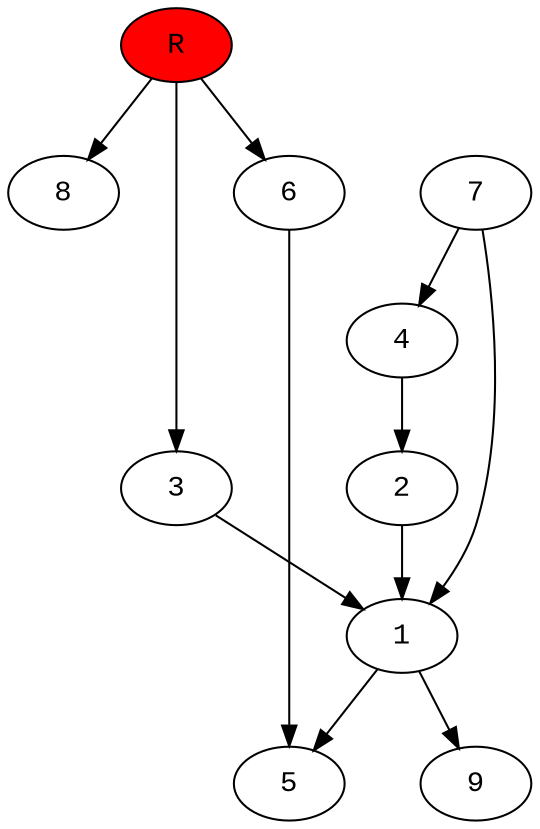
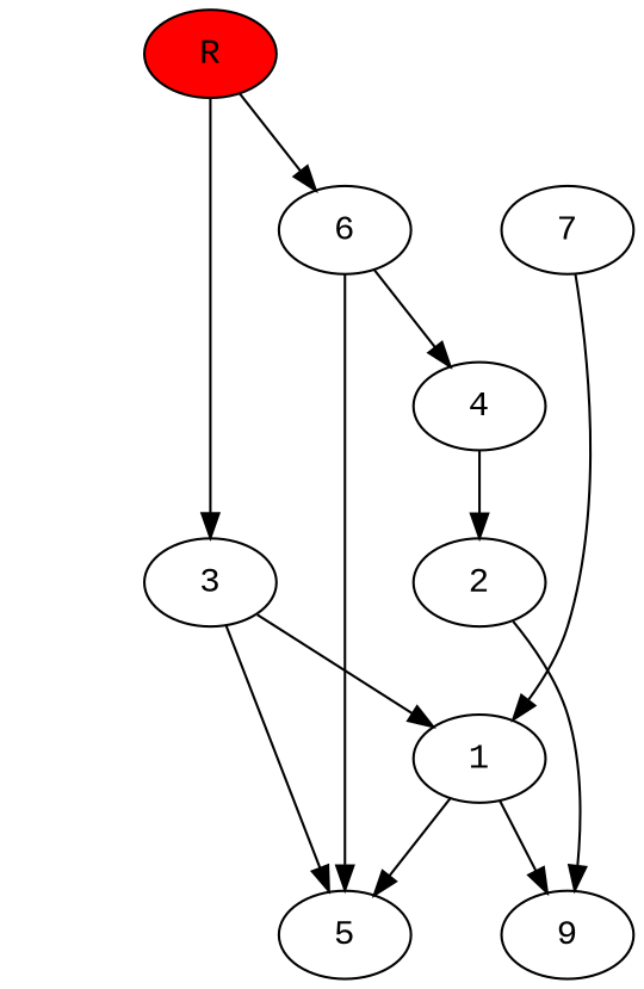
  digraph {
    fontname="Liberation Mono"
    node [fontname="Liberation Mono"]
    edge [fontname="Liberation Mono"]
    1
    5
    9
    2
    4
    3
    7
    6
    R [fillcolor="#ff0000" style=filled]
-   8
    1 -> 5
    1 -> 9
-   2 -> 1
+   2 -> 9
    4 -> 2
    3 -> 1
+   3 -> 5
    7 -> 1
-   7 -> 4
+   6 -> 4
    6 -> 5
    R -> 3
    R -> 6
-   R -> 8
  }
